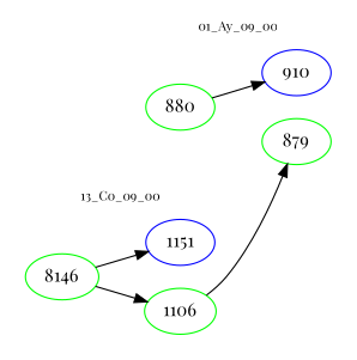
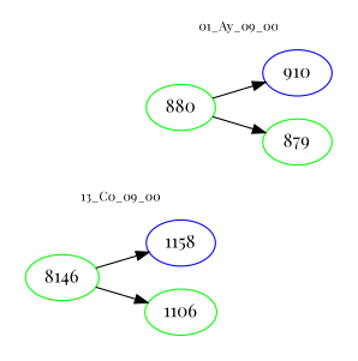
  digraph {
    fontname="Playfair Display"
    rankdir=LR
    node [color=green fontname="Playfair Display"]
    edge [color=black fontname="Playfair Display"]
    n1 [label=880]
    n2 [label=879]
    n3 [color=blue label=910]
    n4 [label=8146]
    n5 [label=1106]
-   n6 [color=blue label=1151]
+   n6 [color=blue label=1158]
    subgraph cluster_1 {
      color=white
      fontsize=10
      label="01_Ay_09_00"
      n1
      n2
      n3
    }
    subgraph cluster_2 {
      color=white
      fontsize=10
      label="13_C0_09_00"
      n4
      n5
      n6
    }
-   n5 -> n2
+   n1 -> n2
    n1 -> n3
    n4 -> n5
    n4 -> n6
  }
